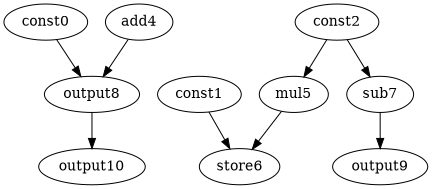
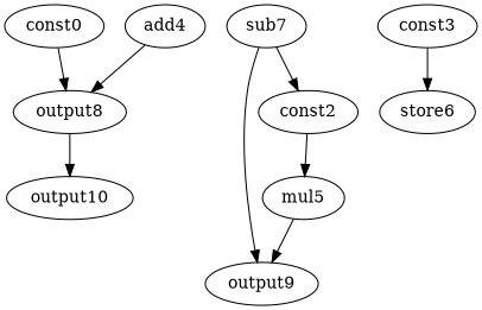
  digraph {
    node [opcode=const]
    edge [operand=0]
    n1 [label=output8 opcode=sub]
    const0
    add4 [opcode=add]
    mul5 [opcode=mul]
    store6 [opcode=store]
    output10 [opcode=output]
-   const1
+   const1 [label=const3]
    sub7 [opcode=sub]
    output9 [opcode=output]
    const2
    n1 -> output10
    const0 -> n1
    add4 -> n1 [operand=1]
-   mul5 -> store6 [operand=1]
+   mul5 -> output9 [operand=1]
    const1 -> store6
    sub7 -> output9
    const2 -> mul5 [operand=1]
-   const2 -> sub7 [operand=1]
+   sub7 -> const2 [operand=1]
  }
